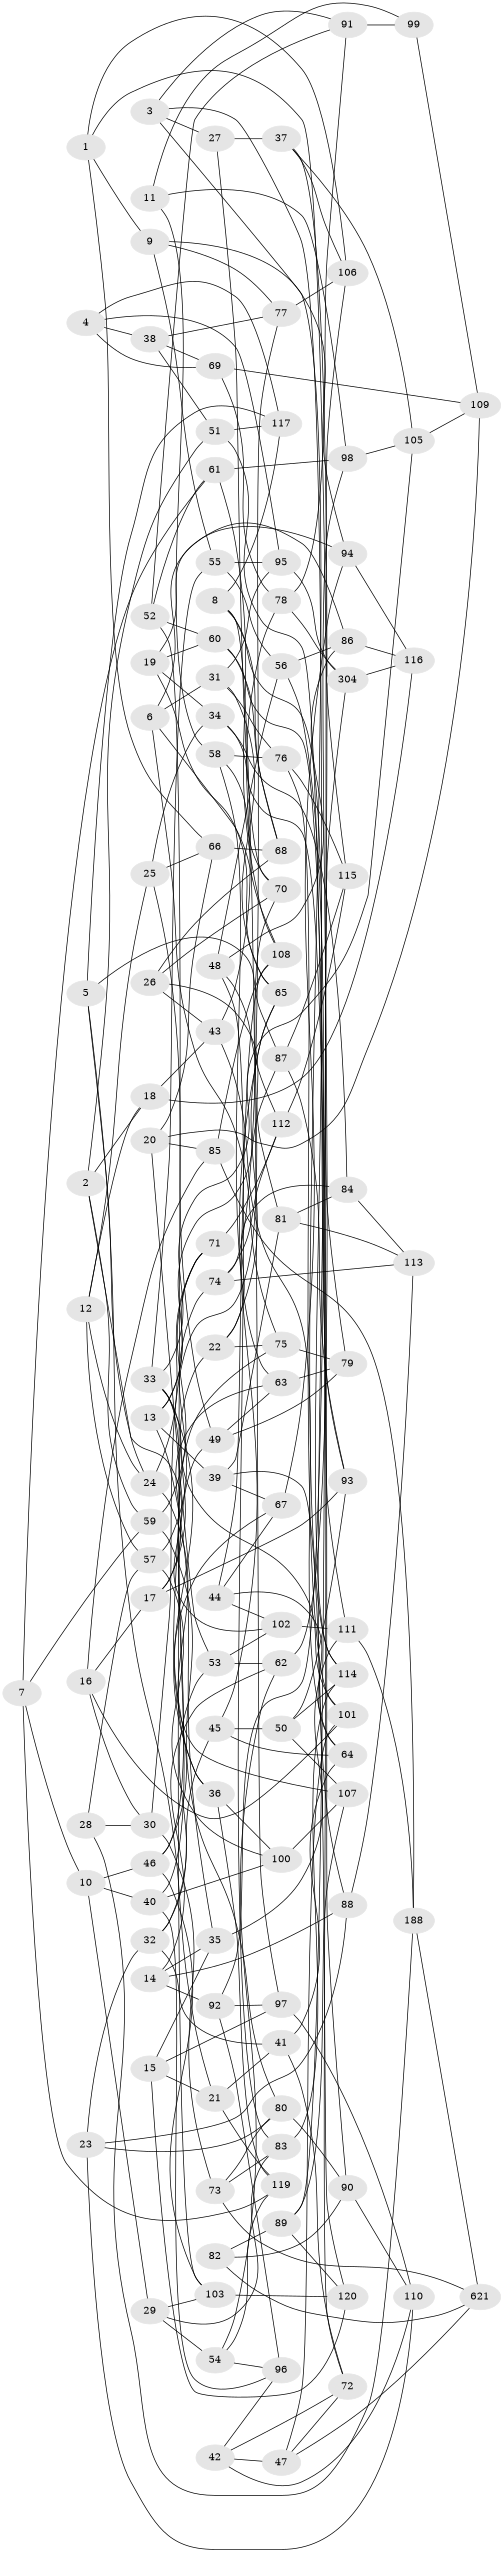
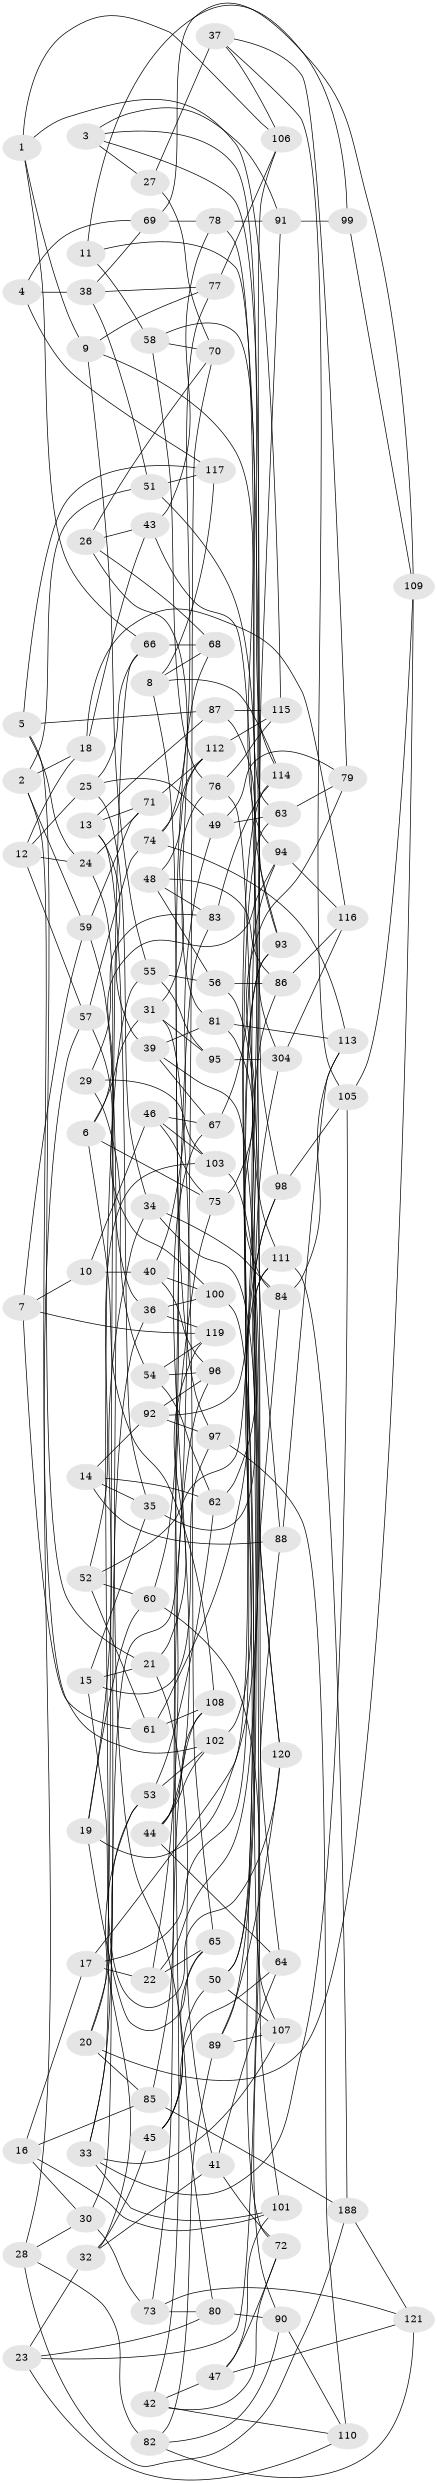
  graph {
    rankdir=LR
    node [color=gray90 style=filled]
    1
    9
    66
    106
    115
    94
    55
    77
    68
    2
    18
    51
    59
    102
    43
    116
    117
    111
    71
    80
    3
    27
    91
    93
    114
    70
    37
    99
    4
    38
    69
    95
    109
    78
    n35 [label=304]
    5
    21
    24
    87
    119
    41
    36
    6
    31
    75
    108
    65
    76
    79
    7
    10
    61
    29
    40
    46
    98
    8
    97
    110
    56
    54
    83
    103
    49
    100
    96
    67
    11
    58
    63
    105
    12
    25
    57
    34
    74
    13
    35
    39
    120
    81
    112
    14
    62
    88
    92
    113
    15
    16
    17
    30
    85
    101
    22
    73
    n96 [label=188]
    84
    64
    19
    60
    86
    72
    90
    20
    53
    23
    32
    45
    26
    28
    82
-   121 [label=621]
+   121
    89
    50
    33
    107
    42
    47
    44
    48
    52
    1 -- 9
    1 -- 66
    1 -- 106
    1 -- 115
    9 -- 94
    9 -- 55
    9 -- 77
    66 -- 68
    94 -- 116
    55 -- 95
    55 -- 56
    77 -- 106
    2 -- 18
    2 -- 51
    2 -- 59
    2 -- 102
    18 -- 43
    18 -- 116
    51 -- 117
    51 -- 111
    59 -- 71
    59 -- 80
    102 -- 111
    43 -- 78
    43 -- 64
    111 -- n96
    71 -- 112
    80 -- 90
    3 -- 27
    3 -- 91
    3 -- 93
    3 -- 114
    27 -- 70
    27 -- 37
    91 -- 99
    37 -- 106
    37 -- 79
    37 -- 105
    99 -- 109
    4 -- 117
    4 -- 38
    4 -- 69
-   4 -- 95
    38 -- 77
    38 -- 51
    38 -- 69
    69 -- 109
    69 -- 78
    95 -- n35
    78 -- 91
    78 -- n35
    n35 -- 116
    5 -- 117
    5 -- 21
    5 -- 24
    5 -- 87
    21 -- 119
    21 -- 41
    24 -- 71
    24 -- 36
    87 -- 115
    87 -- 93
    41 -- 64
    41 -- 72
    36 -- 119
    36 -- 100
    6 -- 94
    6 -- 31
    6 -- 75
    6 -- 108
    31 -- 95
    31 -- 65
    31 -- 76
    75 -- 79
    76 -- 115
    76 -- 101
    7 -- 59
    7 -- 119
    7 -- 10
    7 -- 61
-   10 -- 29
    10 -- 40
    10 -- 46
    61 -- 108
    61 -- 98
    29 -- 54
    29 -- 83
    29 -- 103
    40 -- 49
    40 -- 100
    40 -- 96
    46 -- 75
    46 -- 103
    46 -- 67
    98 -- 105
    8 -- 68
    8 -- 117
    8 -- 114
    8 -- 97
    97 -- 110
    56 -- 88
    56 -- 86
    54 -- 119
    54 -- 96
    54 -- 62
    83 -- 114
    103 -- 120
    49 -- 79
    49 -- 63
    100 -- 107
    67 -- 94
    11 -- 99
    11 -- 98
    11 -- 58
    58 -- 70
    58 -- 76
    58 -- 63
    63 -- 79
    105 -- 109
    12 -- 18
    12 -- 24
    12 -- 25
    12 -- 57
    25 -- 66
    25 -- 49
    25 -- 34
    57 -- 100
    57 -- 74
    34 -- 84
    34 -- 72
    74 -- 77
    74 -- 112
    74 -- 113
    13 -- 71
    13 -- 87
    13 -- 35
    13 -- 39
    35 -- 111
    39 -- 67
    39 -- 120
    39 -- 81
    81 -- 113
    81 -- 84
    112 -- 115
    14 -- 35
    14 -- 62
    14 -- 88
    14 -- 92
    62 -- 98
    88 -- 113
    92 -- 106
    92 -- 97
    92 -- 96
    15 -- 21
    15 -- 97
    15 -- 35
    15 -- 120
    16 -- 17
    16 -- 30
    16 -- 85
    16 -- 101
    17 -- 93
    17 -- 63
    17 -- 22
    30 -- 70
    30 -- 73
    85 -- 108
    85 -- n96
    22 -- 75
    22 -- 65
    22 -- 84
    73 -- 80
    73 -- 83
    73 -- 121
    n96 -- 121
    84 -- 113
    19 -- 65
    19 -- 34
    19 -- 60
    19 -- 86
    60 -- 68
    60 -- 90
    86 -- 116
    90 -- 110
    20 -- 66
    20 -- 109
    20 -- 85
    20 -- 53
    53 -- 102
    53 -- 62
    23 -- 80
    23 -- 110
    23 -- 88
    23 -- 32
    32 -- 41
    32 -- 53
    32 -- 45
    45 -- 65
    45 -- 64
    45 -- 50
    26 -- 68
    26 -- 43
    26 -- 70
    26 -- 81
    28 -- 57
    28 -- 30
    28 -- n96
+   28 -- 82
    82 -- 90
    82 -- 121
    82 -- 89
    89 -- n35
    89 -- 120
    89 -- 107
    50 -- 93
    50 -- 114
    50 -- 107
    33 -- 55
    33 -- 36
    33 -- 105
    33 -- 101
    33 -- 107
    42 -- 110
    42 -- 96
    42 -- 72
    42 -- 47
    47 -- 101
    47 -- 72
    47 -- 121
    44 -- 102
    44 -- 108
    44 -- 67
    44 -- 64
    48 -- 56
    48 -- 83
    48 -- 112
    48 -- 86
    52 -- 91
    52 -- 61
    52 -- 103
    52 -- 60
  }
